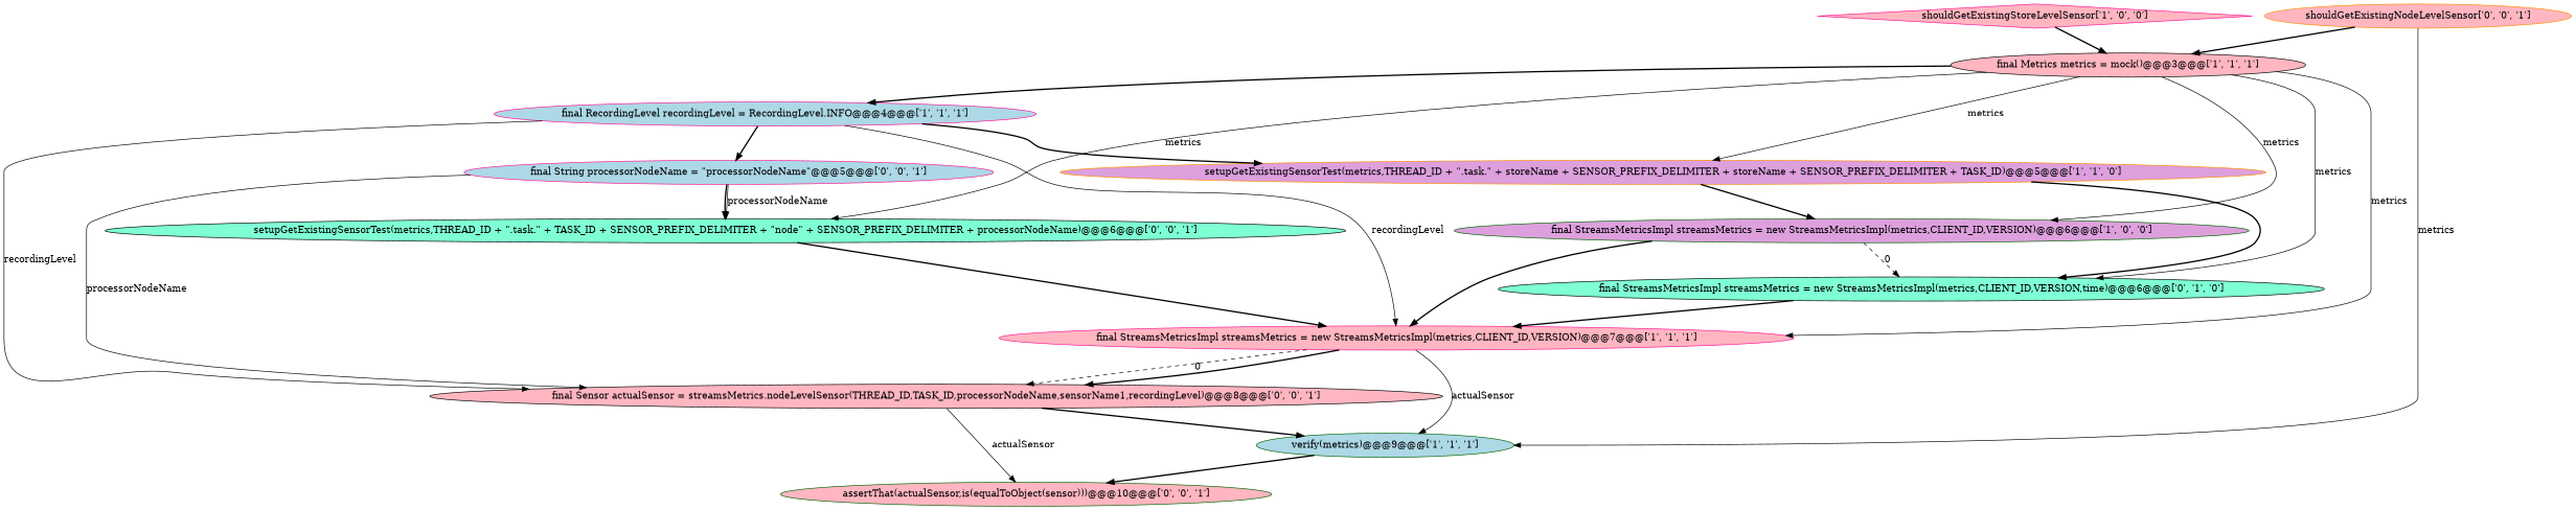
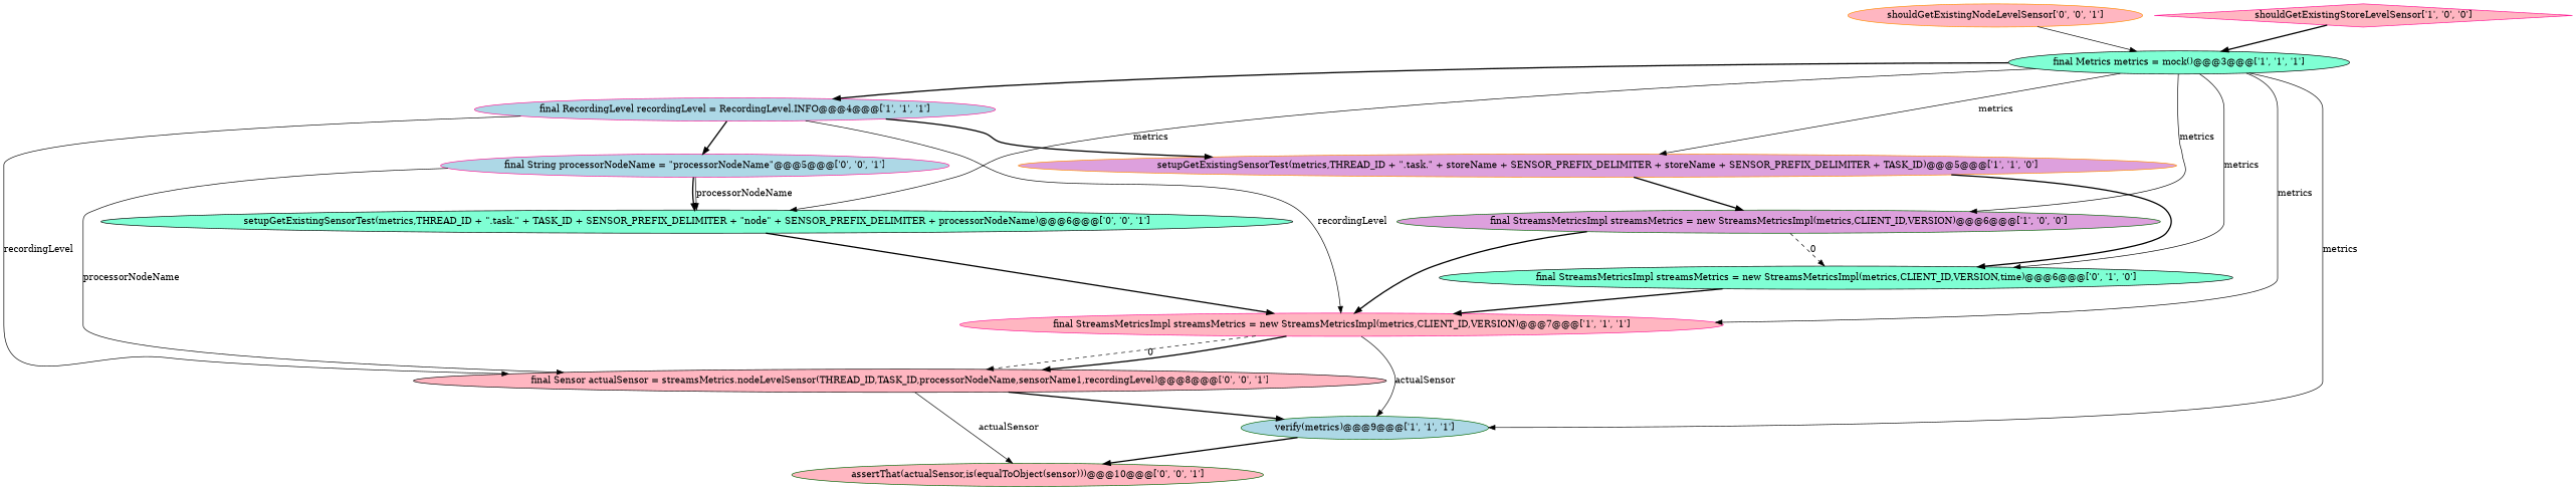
  digraph {
    node [color=black fillcolor=lightpink shape=ellipse style=filled]
    edge [style=bold]
    n1 [color=darkgreen fillcolor=plum label="final StreamsMetricsImpl streamsMetrics = new StreamsMetricsImpl(metrics,CLIENT_ID,VERSION)@@@6@@@['1', '0', '0']"]
    n2 [fillcolor=aquamarine label="final StreamsMetricsImpl streamsMetrics = new StreamsMetricsImpl(metrics,CLIENT_ID,VERSION,time)@@@6@@@['0', '1', '0']"]
    n3 [color=deeppink label="final StreamsMetricsImpl streamsMetrics = new StreamsMetricsImpl(metrics,CLIENT_ID,VERSION)@@@7@@@['1', '1', '1']"]
    n4 [label="final Sensor actualSensor = streamsMetrics.nodeLevelSensor(THREAD_ID,TASK_ID,processorNodeName,sensorName1,recordingLevel)@@@8@@@['0', '0', '1']"]
    n5 [color=darkgreen fillcolor=lightblue label="verify(metrics)@@@9@@@['1', '1', '1']"]
    n6 [color=darkorange label="shouldGetExistingNodeLevelSensor['0', '0', '1']"]
-   n7 [label="final Metrics metrics = mock()@@@3@@@['1', '1', '1']"]
+   n7 [fillcolor=aquamarine label="final Metrics metrics = mock()@@@3@@@['1', '1', '1']"]
    n8 [color=darkorange fillcolor=plum label="setupGetExistingSensorTest(metrics,THREAD_ID + \".task.\" + storeName + SENSOR_PREFIX_DELIMITER + storeName + SENSOR_PREFIX_DELIMITER + TASK_ID)@@@5@@@['1', '1', '0']"]
    n9 [color=deeppink fillcolor=lightblue label="final RecordingLevel recordingLevel = RecordingLevel.INFO@@@4@@@['1', '1', '1']"]
    n10 [fillcolor=aquamarine label="setupGetExistingSensorTest(metrics,THREAD_ID + \".task.\" + TASK_ID + SENSOR_PREFIX_DELIMITER + \"node\" + SENSOR_PREFIX_DELIMITER + processorNodeName)@@@6@@@['0', '0', '1']"]
    n11 [color=deeppink fillcolor=lightblue label="final String processorNodeName = \"processorNodeName\"@@@5@@@['0', '0', '1']"]
    n12 [color=darkgreen label="assertThat(actualSensor,is(equalToObject(sensor)))@@@10@@@['0', '0', '1']"]
    n13 [color=deeppink label="shouldGetExistingStoreLevelSensor['1', '0', '0']" shape=diamond]
    n1 -> n2 [label=0 style=dashed]
    n1 -> n3
    n2 -> n3
    n3 -> n4 [label=0 style=dashed]
    n3 -> n4
    n3 -> n5 [label=actualSensor style=solid]
    n4 -> n5
    n4 -> n12 [label=actualSensor style=solid]
    n5 -> n12
-   n6 -> n7
+   n6 -> n7 [style=solid]
    n7 -> n1 [label=metrics style=solid]
    n7 -> n2 [label=metrics style=solid]
    n7 -> n3 [label=metrics style=solid]
-   n6 -> n5 [label=metrics style=solid]
+   n7 -> n5 [label=metrics style=solid]
    n7 -> n8 [label=metrics style=solid]
    n7 -> n9
    n7 -> n10 [label=metrics style=solid]
    n8 -> n1
    n8 -> n2
    n9 -> n3 [label=recordingLevel style=solid]
    n9 -> n4 [label=recordingLevel style=solid]
    n9 -> n8
    n9 -> n11
    n10 -> n3
    n11 -> n4 [label=processorNodeName style=solid]
    n11 -> n10
    n11 -> n10 [label=processorNodeName style=solid]
    n13 -> n7
  }
